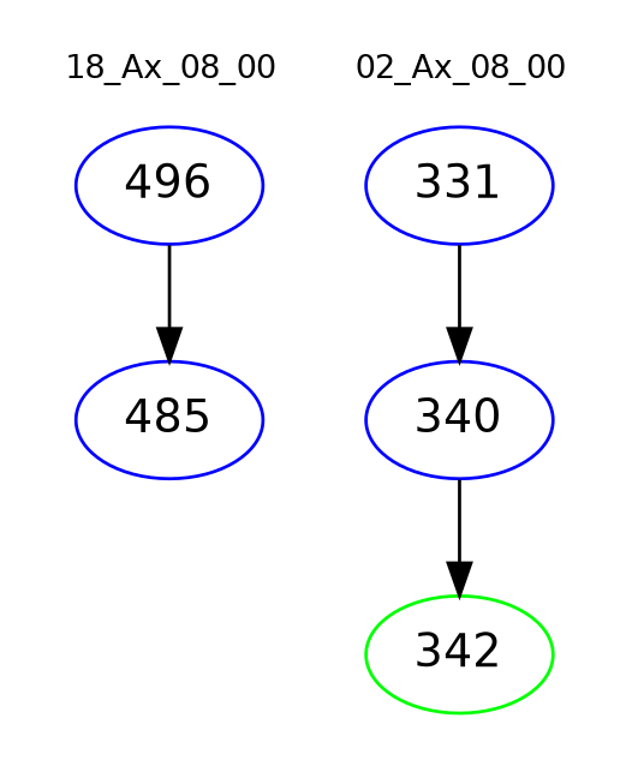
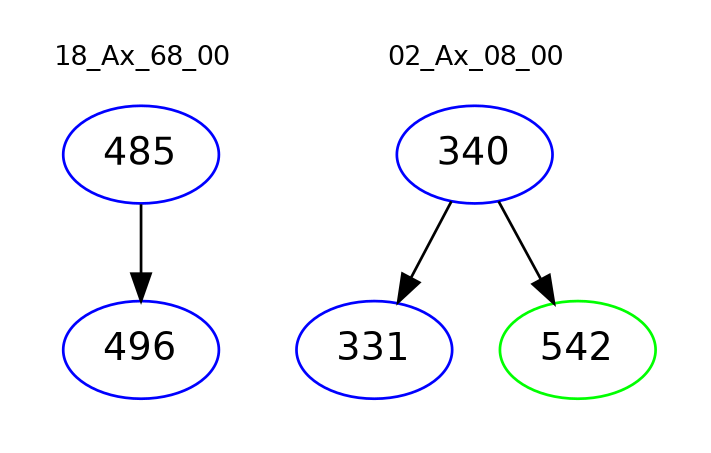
  digraph {
    fontname="DejaVu Sans"
    node [color=blue fontname="DejaVu Sans"]
    edge [color=black fontname="DejaVu Sans"]
    n1 [label=496]
    n2 [label=485]
    n3 [label=331]
    n4 [label=340]
-   n5 [color=green label=342]
+   n5 [color=green label=542]
    subgraph cluster_1 {
      color=white
      fontsize=10
-     label="18_Ax_08_00"
+     label="18_Ax_68_00"
      n1
      n2
    }
    subgraph cluster_2 {
      color=white
      fontsize=10
      label="02_Ax_08_00"
      n3
      n4
      n5
    }
-   n1 -> n2
-   n3 -> n4
+   n2 -> n1
+   n4 -> n3
    n4 -> n5
  }
